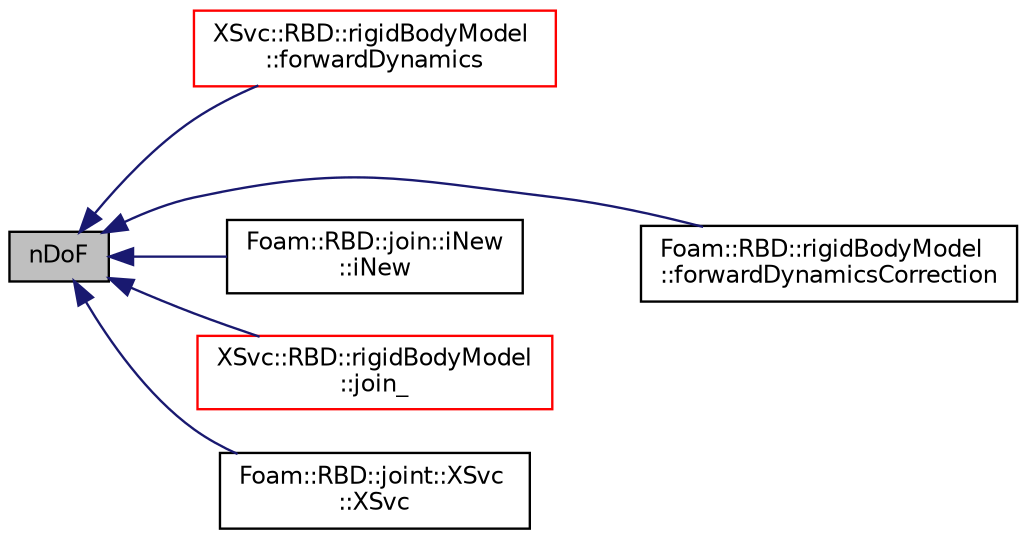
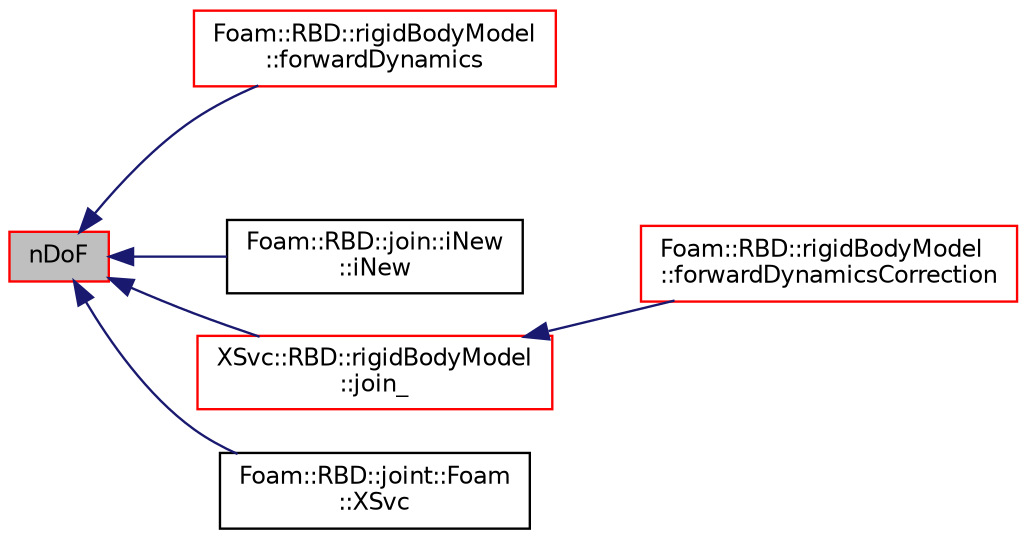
  digraph {
    rankdir=LR
    node [color=black fontname=Helvetica fontsize=10 shape=record]
    edge [color=midnightblue dir=back fontname=Helvetica fontsize=10 labelfontname=Helvetica labelfontsize=10 style=solid]
-   n1 [fillcolor=grey75 fontcolor=black height=0.2 label=nDoF style=filled width=0.4]
-   n2 [color=red height=0.2 label="XSvc::RBD::rigidBodyModel\l::forwardDynamics" width=0.4]
-   n3 [height=0.2 label="Foam::RBD::rigidBodyModel\l::forwardDynamicsCorrection" width=0.4]
+   n1 [color=red fillcolor=grey75 fontcolor=black height=0.2 label=nDoF style=filled width=0.4]
+   n2 [color=red height=0.2 label="Foam::RBD::rigidBodyModel\l::forwardDynamics" width=0.4]
+   n3 [color=red height=0.2 label="Foam::RBD::rigidBodyModel\l::forwardDynamicsCorrection" width=0.4]
    n4 [height=0.2 label="Foam::RBD::join::iNew\l::iNew" width=0.4]
    n5 [color=red height=0.2 label="XSvc::RBD::rigidBodyModel\l::join_" width=0.4]
-   n6 [height=0.2 label="Foam::RBD::joint::XSvc\l::XSvc" width=0.4]
+   n6 [height=0.2 label="Foam::RBD::joint::Foam\l::XSvc" width=0.4]
    n1 -> n2
-   n1 -> n3
+   n5 -> n3
    n1 -> n4
    n1 -> n5
    n1 -> n6
  }
